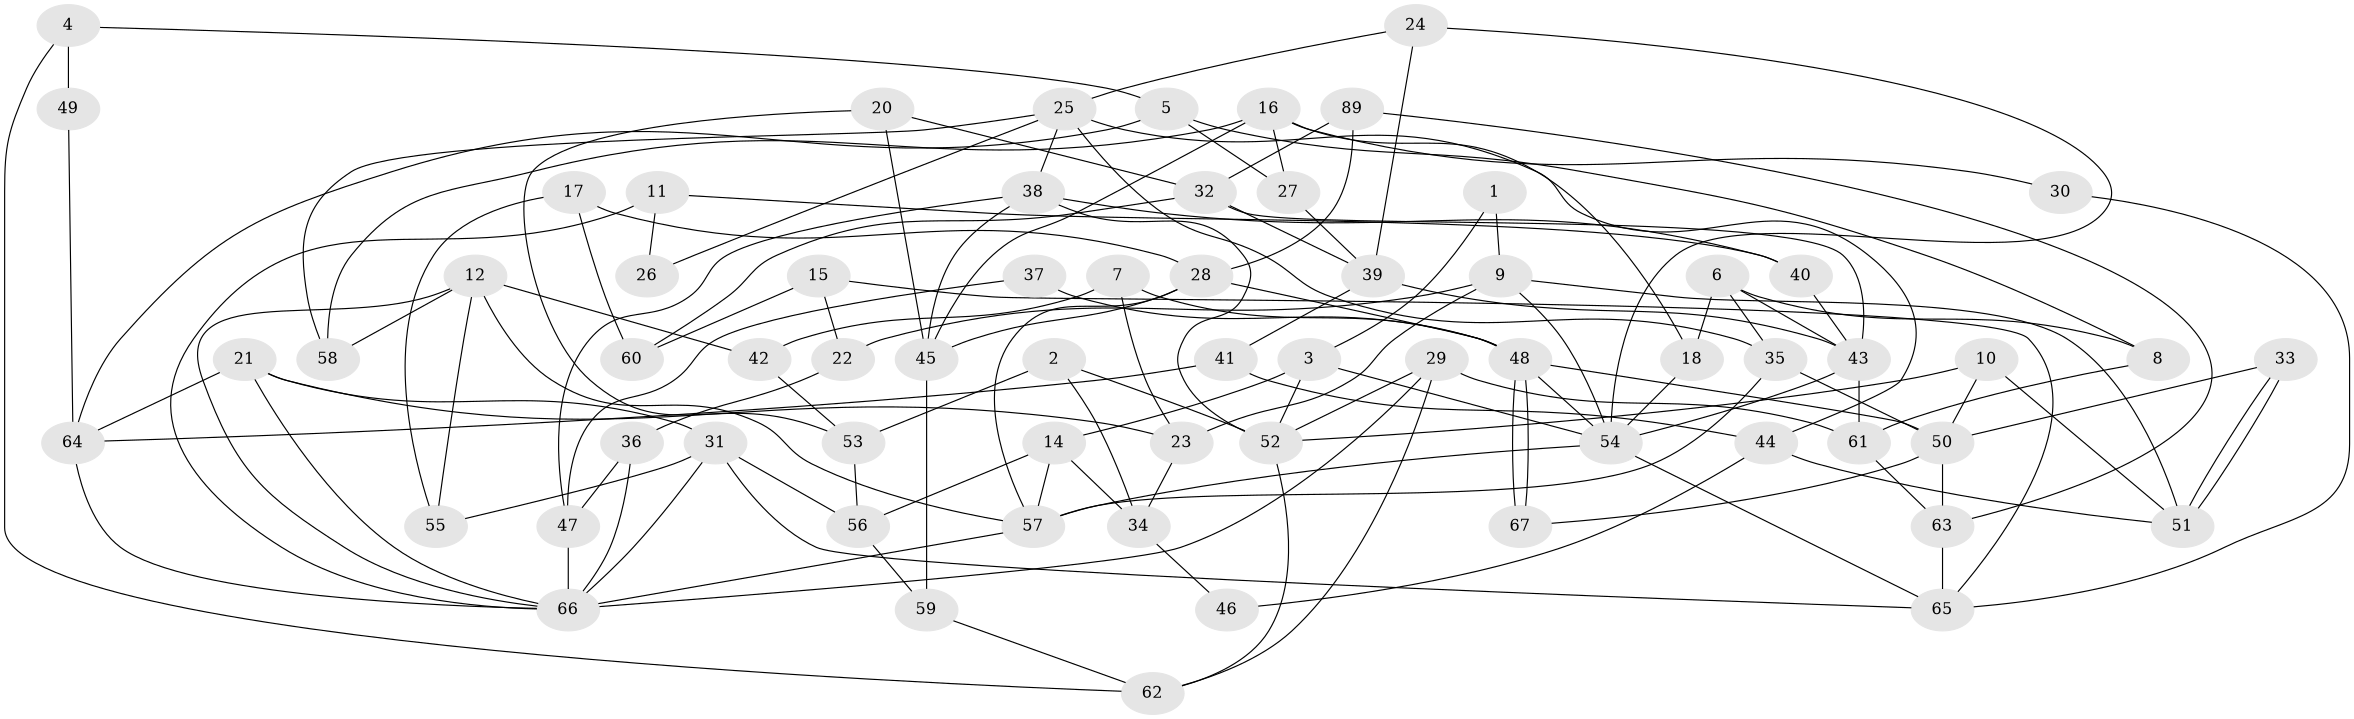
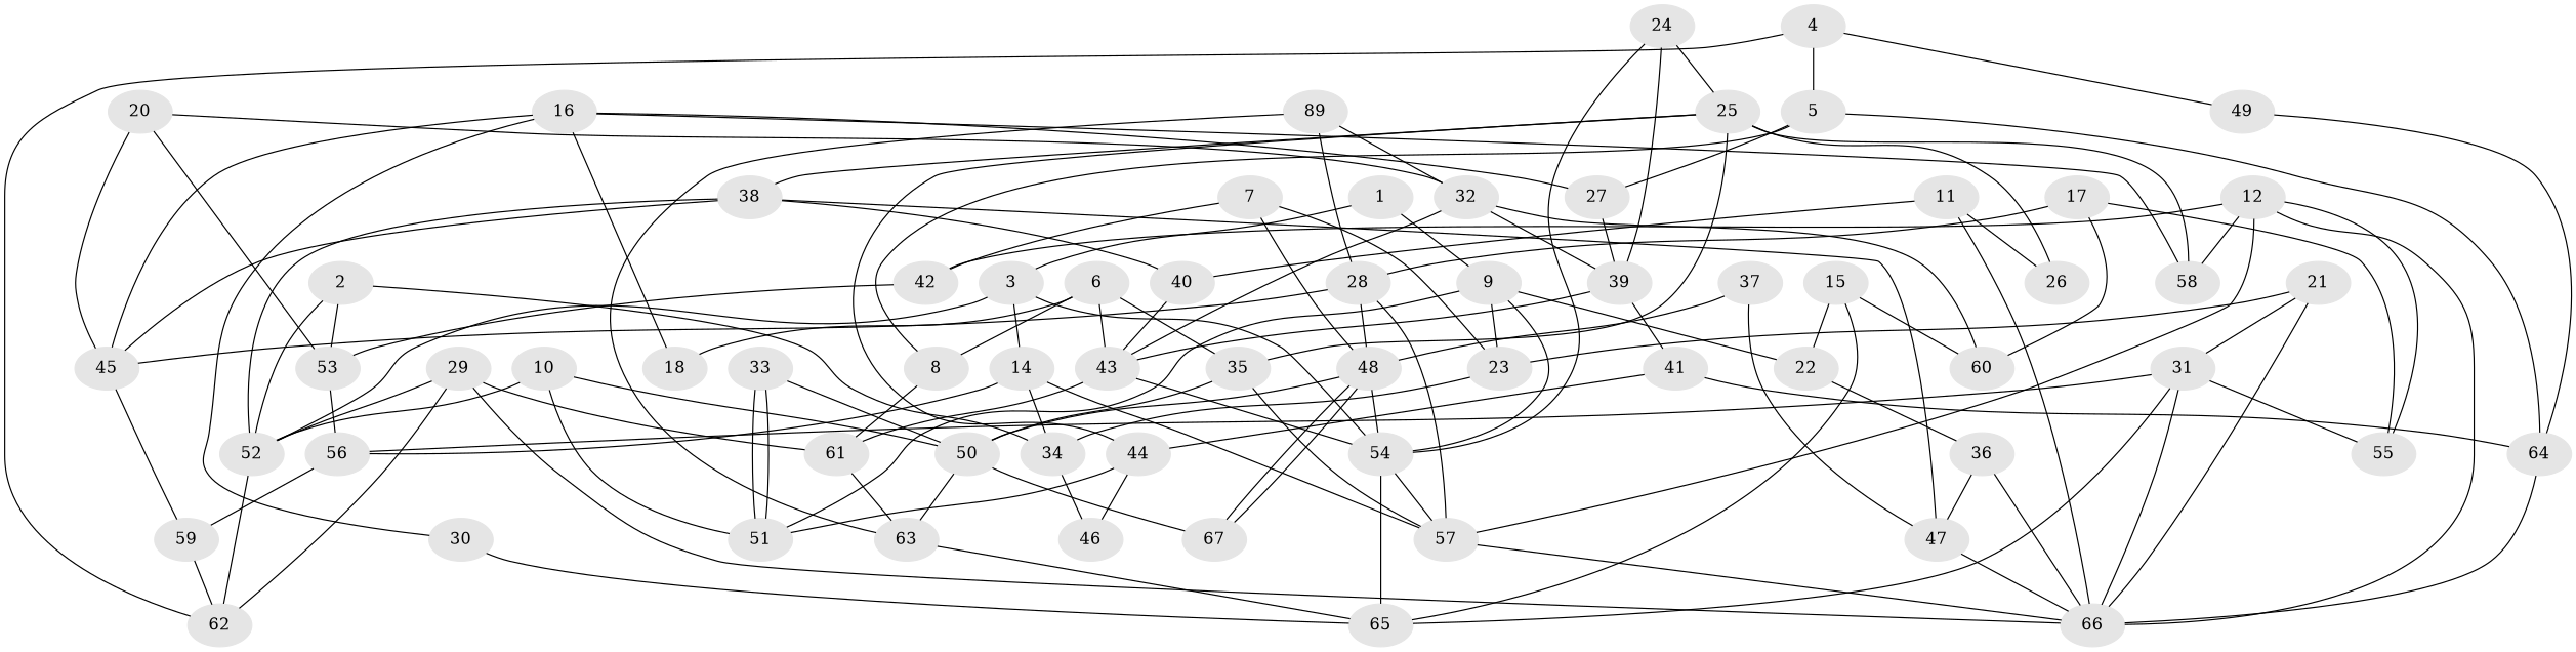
  graph {
    node [color=gray90 style=filled]
    1
    3
    9
    52
    14
    54
    23
    22
    51
    2
    34
    53
    46
    62
    56
    57
    65
    4
    5
    49
    8
    27
    64
    61
    39
    66
    6
    18
    35
    43
    50
    7
    42
    48
    67
    63
    36
    10
    11
    26
    40
    12
    55
    58
    21
    31
    30
    59
    15
    60
    16
    45
    17
    28
    n55 [label=89]
    32
    20
    47
    24
    25
    38
    44
    41
    29
    33
    37
    1 -- 3
    1 -- 9
    3 -- 52
    3 -- 14
    3 -- 54
    9 -- 54
    9 -- 23
    9 -- 22
    9 -- 51
    52 -- 62
    14 -- 34
    14 -- 56
    14 -- 57
    54 -- 57
    54 -- 65
    23 -- 34
    22 -- 36
    2 -- 52
    2 -- 34
    2 -- 53
    34 -- 46
    53 -- 56
    56 -- 59
    57 -- 66
    4 -- 62
    4 -- 5
    4 -- 49
    5 -- 8
    5 -- 27
    5 -- 64
    49 -- 64
    8 -- 61
    27 -- 39
    64 -- 66
    61 -- 63
    39 -- 43
    39 -- 41
    6 -- 8
    6 -- 18
    6 -- 35
    6 -- 43
-   18 -- 54
    35 -- 57
    35 -- 50
    43 -- 54
    43 -- 61
    50 -- 67
    50 -- 63
    7 -- 23
    7 -- 42
    7 -- 48
    42 -- 53
    48 -- 54
    48 -- 50
    48 -- 67
    48 -- 67
    63 -- 65
    36 -- 66
    36 -- 47
    10 -- 52
    10 -- 51
    10 -- 50
    11 -- 66
    11 -- 26
    11 -- 40
    40 -- 43
    12 -- 57
    12 -- 66
    12 -- 42
    12 -- 55
    12 -- 58
    21 -- 23
-   21 -- 64
    21 -- 66
    21 -- 31
    31 -- 56
    31 -- 65
    31 -- 66
    31 -- 55
    30 -- 65
    59 -- 62
    15 -- 22
    15 -- 65
    15 -- 60
    16 -- 27
    16 -- 18
    16 -- 58
    16 -- 30
    16 -- 45
    45 -- 59
    17 -- 55
    17 -- 60
    17 -- 28
    28 -- 57
    28 -- 48
    28 -- 45
    n55 -- 63
    n55 -- 28
    n55 -- 32
    32 -- 39
    32 -- 43
    32 -- 60
    20 -- 53
    20 -- 45
    20 -- 32
    47 -- 66
    24 -- 54
    24 -- 39
    24 -- 25
    25 -- 35
    25 -- 26
    25 -- 58
    25 -- 38
    25 -- 44
    38 -- 52
    38 -- 40
    38 -- 45
    38 -- 47
    44 -- 51
    44 -- 46
    41 -- 64
    41 -- 44
    29 -- 52
    29 -- 62
    29 -- 61
    29 -- 66
    33 -- 51
    33 -- 51
    33 -- 50
    37 -- 48
    37 -- 47
  }
